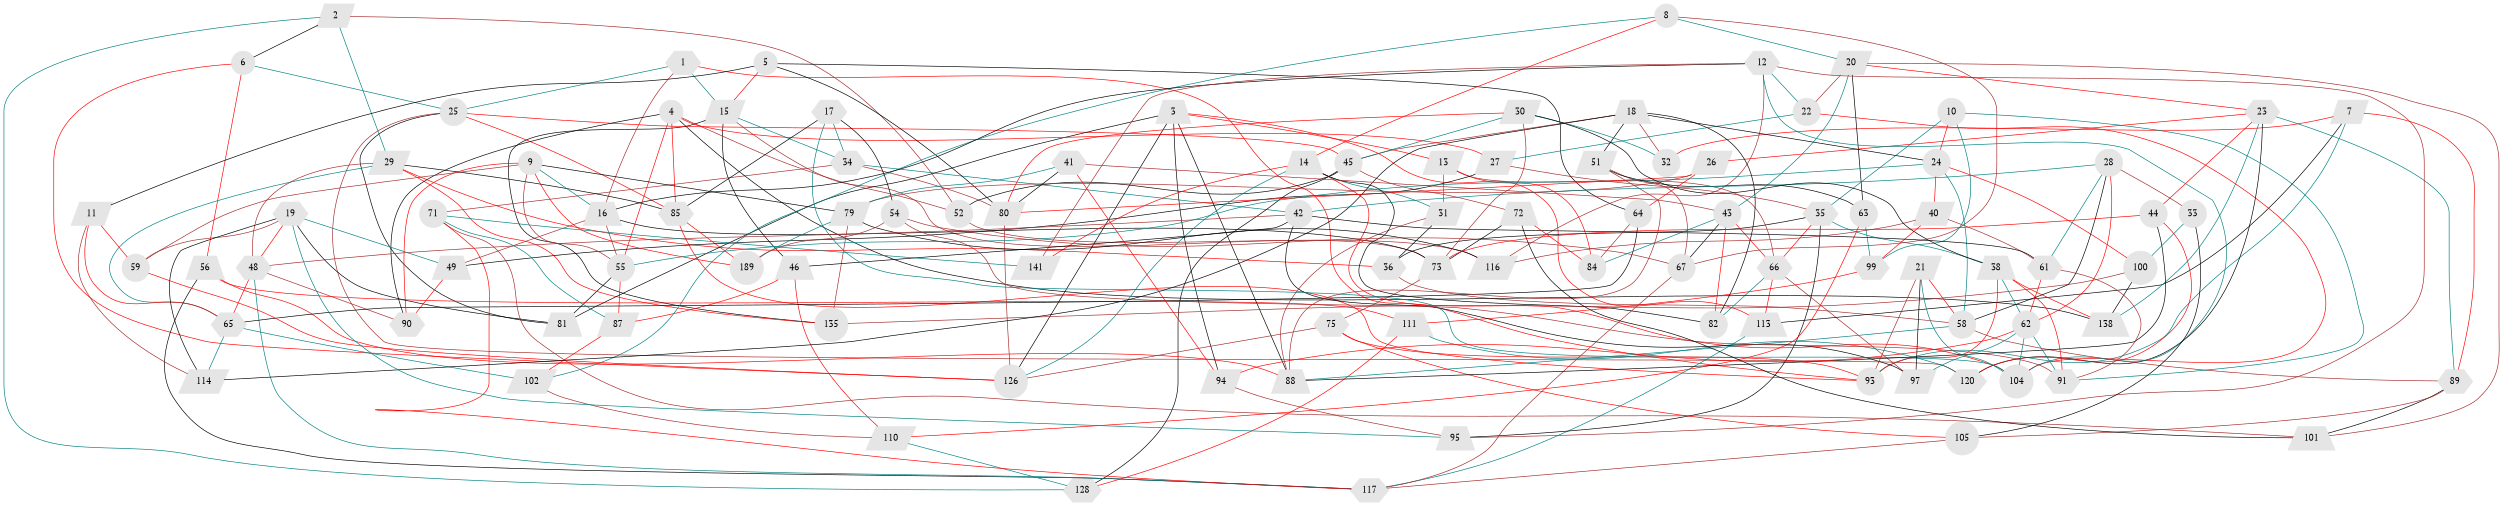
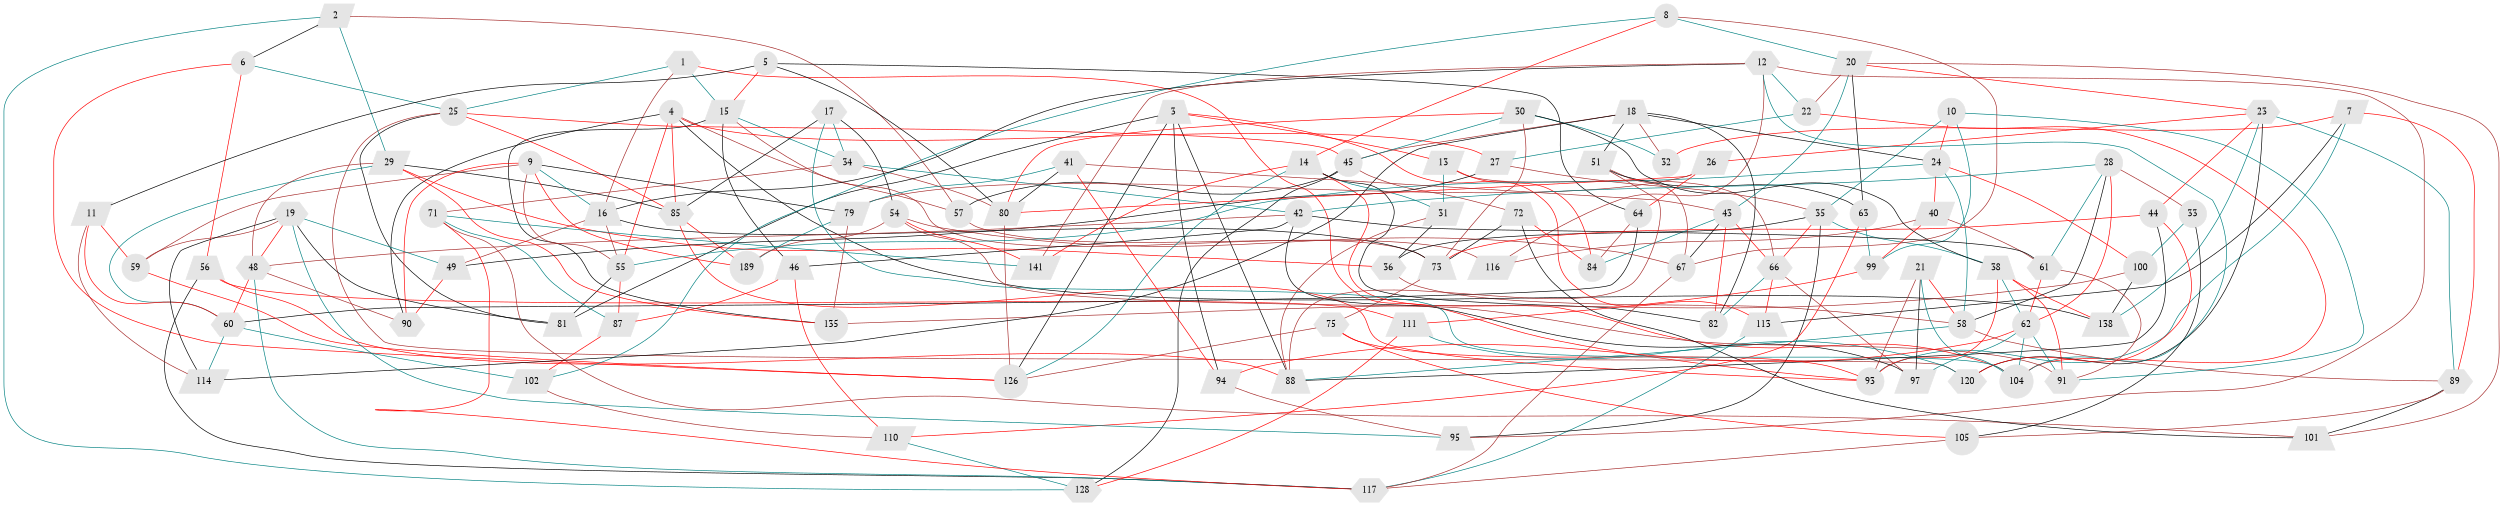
  graph {
    fontname="PT Serif"
    node [color=gray90 fontname="PT Serif" shape=circle style=filled]
    edge [color=red fontname="PT Serif"]
    15 [shape=parallelogram super="+57"]
    34 [shape=hexagon super="+132"]
    46 [shape=trapezium]
    73 [shape=trapezium super="+134"]
    135
    1 [shape=hexagon]
    16 [shape=trapezium super="+69"]
    25 [super="+77"]
    93 [super="+109"]
    55 [super="+83"]
    49 [shape=trapezium]
    81 [shape=trapezium]
    85 [shape=hexagon super="+96"]
    45 [super="+74"]
    120 [shape=hexagon]
    2 [shape=parallelogram]
    6
    29 [shape=parallelogram super="+98"]
-   52
+   52 [label=57]
    128 [shape=hexagon]
    126 [super="+137"]
    56 [shape=trapezium]
-   65 [shape=hexagon super="+68"]
+   65 [shape=hexagon super="+68" label=60]
    48 [shape=hexagon super="+60"]
    36 [shape=hexagon]
    116 [shape=parallelogram]
    3 [shape=trapezium super="+53"]
    13 [shape=parallelogram]
    88 [shape=trapezium super="+112"]
    94 [shape=parallelogram]
    113 [shape=trapezium]
    31 [shape=parallelogram]
    66 [shape=hexagon super="+124"]
    84
    95 [shape=trapezium]
    117 [shape=hexagon super="+136"]
    4 [super="+139"]
    27 [shape=parallelogram]
    90 [shape=hexagon]
    138 [shape=trapezium]
    35 [shape=hexagon super="+129"]
    87 [shape=parallelogram]
    n43 [label=189]
    5
    11 [shape=parallelogram]
    64
    80 [shape=parallelogram super="+86"]
    59
    114 [shape=parallelogram]
    111 [shape=trapezium]
    7 [shape=parallelogram]
    32
    89 [shape=hexagon super="+118"]
    101 [shape=trapezium]
    105
    14 [shape=trapezium super="+121"]
    104 [super="+106"]
    141 [shape=parallelogram]
    82
    8
    20 [shape=parallelogram super="+37"]
    67 [super="+125"]
    102 [shape=parallelogram]
    22
    23 [shape=hexagon super="+131"]
    43 [super="+133"]
    63
    110 [shape=parallelogram]
    9 [super="+78"]
    79 [shape=parallelogram super="+92"]
    24 [super="+39"]
    58 [super="+123"]
    40 [shape=parallelogram]
    100
    10
    91 [shape=hexagon super="+130"]
    99 [shape=hexagon]
    38 [shape=trapezium super="+76"]
    12 [shape=hexagon super="+50"]
    97 [shape=parallelogram]
    42 [super="+115"]
    71 [super="+108"]
    75 [shape=hexagon]
    17 [shape=hexagon]
    54 [super="+122"]
    18 [shape=trapezium super="+70"]
    51 [shape=parallelogram]
    72 [shape=trapezium]
    19 [shape=hexagon super="+47"]
    26 [shape=parallelogram]
    44
    21 [shape=parallelogram]
    61 [shape=hexagon super="+140"]
    28 [super="+127"]
    33
    62 [super="+107"]
    30 [shape=parallelogram super="+103"]
    41 [shape=hexagon]
    15 -- 34 [color=teal]
    15 -- 46 [color=black]
    15 -- 73 [color=brown]
    15 -- 135 [color=black]
    34 -- 80 [color=brown]
    34 -- 42 [color=teal]
    34 -- 71 [color=brown weight=2]
    46 -- 87
    46 -- 110
    73 -- 75 [color=brown]
    1 -- 15 [color=teal]
    1 -- 16 [color=brown]
    1 -- 25 [color=teal]
    1 -- 93
    16 -- 73 [color=black]
    16 -- 55 [color=brown]
    16 -- 49 [color=brown]
    25 -- 81 [color=black]
    25 -- 85
    25 -- 45
    25 -- 120 [color=brown]
    55 -- 81 [color=black]
    55 -- 87
    49 -- 90
    85 -- 93
    85 -- n43
    45 -- 52 [color=black]
    45 -- 128 [color=black]
    45 -- 72 [color=brown]
    2 -- 6 [color=black]
    2 -- 29 [color=teal]
    2 -- 52 [color=brown]
    2 -- 128 [color=teal]
    6 -- 25 [color=teal]
    6 -- 126
    6 -- 56
    29 -- 135
    29 -- 85 [color=black]
    29 -- 65 [color=teal]
    29 -- 48 [color=brown]
    29 -- 36
    52 -- 116 [color=brown]
    56 -- 88
    56 -- 117 [color=black]
    56 -- 111
    65 -- 114 [color=teal]
    65 -- 102 [color=teal]
    48 -- 65
    48 -- 117 [color=teal]
    48 -- 90 [color=brown]
    36 -- 58 [color=brown]
    3 -- 81 [color=black]
    3 -- 126 [color=black]
    3 -- 13
    3 -- 88 [color=black]
    3 -- 94 [color=black]
    3 -- 113
    13 -- 31 [color=teal]
    13 -- 66 [color=brown]
    13 -- 84
    94 -- 95 [color=brown]
    113 -- 117 [color=teal]
    31 -- 36 [color=black]
    31 -- 88 [color=brown]
    66 -- 113
    66 -- 82 [color=teal]
    66 -- 97 [color=brown]
    4 -- 55
    4 -- 85
    4 -- 52 [color=brown]
    4 -- 27
    4 -- 90 [color=black]
    4 -- 138 [color=black]
    27 -- 49 [color=black]
    27 -- 35 [color=brown]
    35 -- 36 [color=black]
    35 -- 66
    35 -- 95 [color=black]
    35 -- 38 [color=teal]
    87 -- 102
    5 -- 15
    5 -- 11 [color=black]
    5 -- 64 [color=black]
    5 -- 80 [color=black]
    11 -- 65
    11 -- 59
    11 -- 114 [color=brown]
    64 -- 65 [color=black]
    64 -- 84 [color=brown]
    80 -- 126 [color=brown]
    59 -- 126
    111 -- 120 [color=teal]
    111 -- 128
    7 -- 93 [color=teal]
    7 -- 113 [color=black]
    7 -- 32
    7 -- 89
    89 -- 101 [color=black]
    89 -- 105 [color=brown]
    105 -- 117 [color=brown]
    14 -- 126 [color=teal]
    14 -- 31 [color=teal]
    14 -- 104
    14 -- 141
    14 -- 82 [color=black]
    8 -- 14
    8 -- 20 [color=teal]
    8 -- 67 [color=brown]
    8 -- 102 [color=teal]
    20 -- 101 [color=brown]
    20 -- 22 [color=brown]
    20 -- 23
    20 -- 43 [color=teal]
    20 -- 63 [color=black]
    67 -- 117 [color=brown]
    102 -- 110 [color=brown]
    22 -- 27 [color=teal]
    22 -- 104
    23 -- 120 [color=black]
    23 -- 138 [color=teal]
    23 -- 89 [color=teal]
    23 -- 26
    23 -- 44
    43 -- 66
    43 -- 84 [color=teal]
    43 -- 82
    43 -- 67 [color=black]
    63 -- 110
    63 -- 99 [color=teal]
    110 -- 128 [color=teal]
    9 -- 16 [color=teal]
    9 -- 55 [color=brown]
    9 -- 90
    9 -- n43
    9 -- 59 [color=brown]
    9 -- 79 [color=black]
    79 -- 135 [color=brown]
-   79 -- 116 [color=black]
    79 -- n43 [color=teal]
    24 -- 55 [color=teal]
    24 -- 58 [color=teal]
    24 -- 40
    24 -- 100
    58 -- 88 [color=teal]
    58 -- 89 [color=brown]
    40 -- 116 [color=brown]
    40 -- 99
    40 -- 61 [color=brown]
    100 -- 135 [color=brown]
    100 -- 138 [color=black]
    10 -- 35 [color=teal]
    10 -- 24
    10 -- 91 [color=teal]
    10 -- 99 [color=teal]
    99 -- 111
    38 -- 93
    38 -- 138
    38 -- 91
    38 -- 62 [color=teal]
    12 -- 16 [color=black]
    12 -- 116 [color=brown]
    12 -- 95 [color=brown]
    12 -- 104 [color=teal]
    12 -- 141 [color=brown]
    12 -- 22 [color=teal]
    42 -- 46 [color=black]
    42 -- 48 [color=brown]
    42 -- 97 [color=black]
    42 -- 61 [color=black]
    71 -- 117
    71 -- 87 [color=teal]
    71 -- 101 [color=brown]
    71 -- 141 [color=teal]
    75 -- 93
    75 -- 126 [color=brown]
    75 -- 105
    17 -- 34 [color=teal]
    17 -- 85 [color=black]
    17 -- 104 [color=teal]
    17 -- 54 [color=black]
    54 -- n43 [color=brown]
+   54 -- 141
    54 -- 67 [color=brown weight=2]
    54 -- 91 [color=brown]
    18 -- 45 [color=brown]
    18 -- 114 [color=black]
    18 -- 32 [color=brown]
    18 -- 82 [color=black]
    18 -- 24 [color=black]
    18 -- 51 [color=black]
    51 -- 88 [color=brown]
    51 -- 67 [color=brown]
    51 -- 63 [color=black]
    72 -- 73 [color=black]
    72 -- 84
    72 -- 101 [color=black]
    19 -- 49 [color=teal]
    19 -- 81 [color=black]
    19 -- 48
    19 -- 95 [color=teal]
    19 -- 59 [color=brown]
    19 -- 114 [color=black]
    26 -- 64
    26 -- 80
    26 -- 79 [color=brown]
    44 -- 73
    44 -- 120
    44 -- 88 [color=black]
    21 -- 93 [color=brown]
    21 -- 104 [color=teal]
    21 -- 58
    21 -- 97 [color=black]
    61 -- 91 [color=brown weight=2]
    61 -- 62
    28 -- 58 [color=black]
    28 -- 42 [color=teal]
    28 -- 61 [color=teal]
    28 -- 33 [color=brown weight=2]
    28 -- 62
    33 -- 105 [color=black]
    33 -- 100 [color=teal]
    62 -- 94
    62 -- 104 [color=teal]
    62 -- 91 [color=teal]
    62 -- 97 [color=teal]
    30 -- 73 [color=brown]
    30 -- 45 [color=teal]
    30 -- 80
    30 -- 32 [color=teal weight=2]
    30 -- 38 [color=black]
    41 -- 94
    41 -- 80 [color=black]
    41 -- 43 [color=brown]
    41 -- 79 [color=teal]
  }
